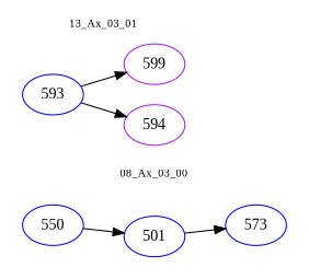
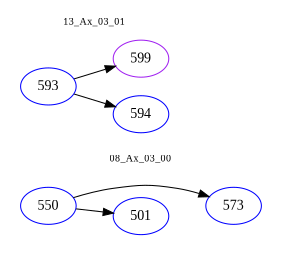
  digraph {
    fontname="Liberation Serif"
    rankdir=LR
    node [color=blue fontname="Liberation Serif"]
    edge [color=black fontname="Liberation Serif"]
    n1 [label=550]
    n2 [label=501]
    n3 [label=573]
    n4 [label=593]
-   n5 [color=purple label=594]
+   n5 [label=594]
    n6 [color=purple label=599]
    subgraph cluster_1 {
      color=white
      fontsize=10
      label="08_Ax_03_00"
      n1
      n2
      n3
    }
    subgraph cluster_2 {
      color=white
      fontsize=10
      label="13_Ax_03_01"
      n4
      n5
      n6
    }
    n1 -> n2
-   n2 -> n3
+   n1 -> n3
    n4 -> n5
    n4 -> n6
  }
